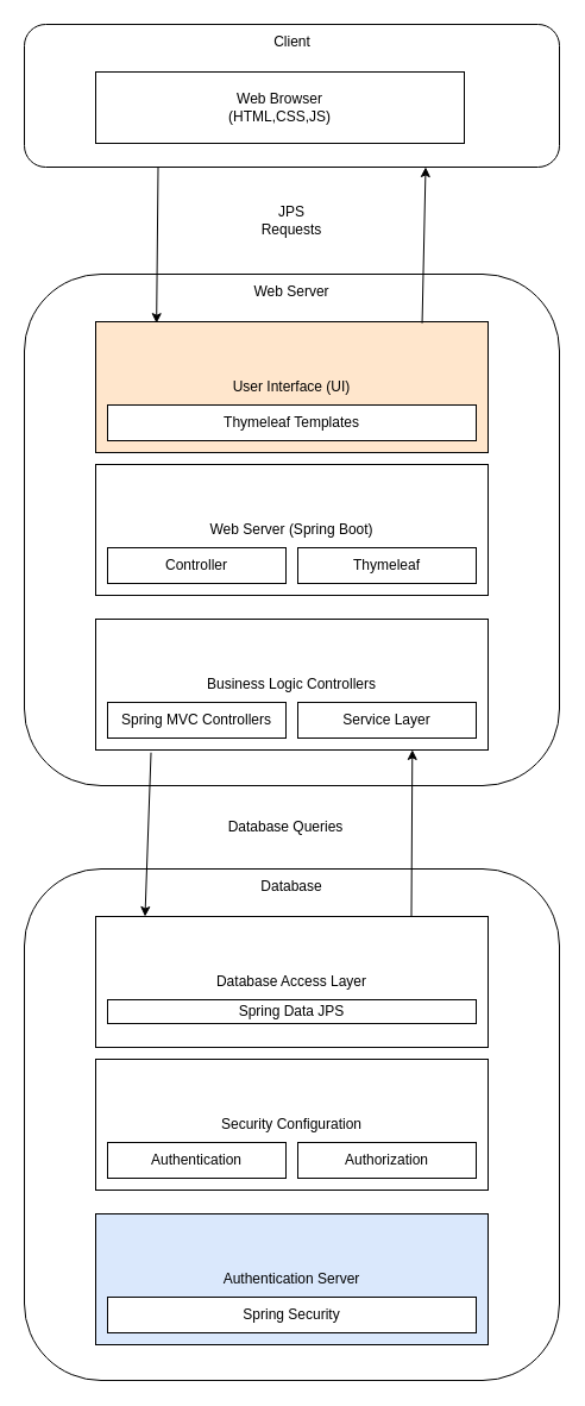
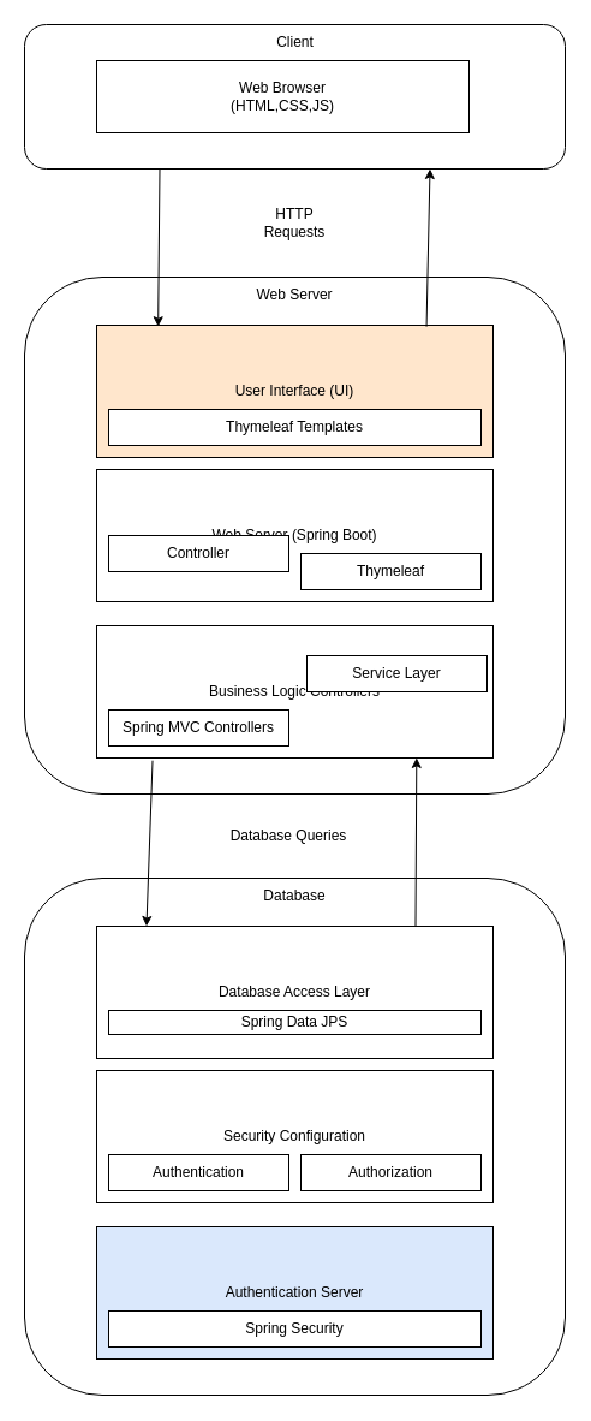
  <mxCell id="0" />
  <mxCell id="1" parent="0" />
  <mxCell id="2" value="" style="rounded=1;whiteSpace=wrap;html=1;" vertex="1" parent="1"><mxGeometry x="20" y="20" width="450" height="120" as="geometry" /></mxCell>
- <mxCell id="3" value="Web Browser&lt;br&gt;(HTML,CSS,JS)" style="rounded=0;whiteSpace=wrap;html=1;" vertex="1" parent="1"><mxGeometry x="80" y="60" width="310" height="60" as="geometry" /></mxCell>
+ <mxCell id="3" value="Web Browser&lt;br&gt;(HTML,CSS,JS)" style="rounded=0;whiteSpace=wrap;html=1;" vertex="1" parent="1"><mxGeometry x="80" y="50" width="310" height="60" as="geometry" /></mxCell>
  <mxCell id="4" value="Client" style="text;html=1;strokeColor=none;fillColor=none;align=center;verticalAlign=middle;whiteSpace=wrap;rounded=0;" vertex="1" parent="1"><mxGeometry x="202.5" y="20" width="85" height="30" as="geometry" /></mxCell>
  <mxCell id="5" value="" style="rounded=1;whiteSpace=wrap;html=1;" vertex="1" parent="1"><mxGeometry x="20" y="230" width="450" height="430" as="geometry" /></mxCell>
  <mxCell id="6" value="User Interface (UI)" style="rounded=0;whiteSpace=wrap;html=1;fillColor=#ffe6cc;" vertex="1" parent="1"><mxGeometry x="80" y="270" width="330" height="110" as="geometry" /></mxCell>
  <mxCell id="7" value="Web Server" style="text;html=1;strokeColor=none;fillColor=none;align=center;verticalAlign=middle;whiteSpace=wrap;rounded=0;" vertex="1" parent="1"><mxGeometry x="185" y="230" width="120" height="30" as="geometry" /></mxCell>
  <mxCell id="8" value="Thymeleaf Templates" style="rounded=0;whiteSpace=wrap;html=1;" vertex="1" parent="1"><mxGeometry x="90" y="340" width="310" height="30" as="geometry" /></mxCell>
  <mxCell id="9" value="Web Server (Spring Boot)" style="rounded=0;whiteSpace=wrap;html=1;" vertex="1" parent="1"><mxGeometry x="80" y="390" width="330" height="110" as="geometry" /></mxCell>
- <mxCell id="10" value="Controller" style="rounded=0;whiteSpace=wrap;html=1;" vertex="1" parent="1"><mxGeometry x="90" y="460" width="150" height="30" as="geometry" /></mxCell>
+ <mxCell id="10" value="Controller" style="rounded=0;whiteSpace=wrap;html=1;" vertex="1" parent="1"><mxGeometry x="90" y="445" width="150" height="30" as="geometry" /></mxCell>
  <mxCell id="11" value="Business Logic Controllers" style="rounded=0;whiteSpace=wrap;html=1;" vertex="1" parent="1"><mxGeometry x="80" y="520" width="330" height="110" as="geometry" /></mxCell>
  <mxCell id="12" value="Spring MVC Controllers" style="rounded=0;whiteSpace=wrap;html=1;" vertex="1" parent="1"><mxGeometry x="90" y="590" width="150" height="30" as="geometry" /></mxCell>
- <mxCell id="13" value="Service Layer" style="rounded=0;whiteSpace=wrap;html=1;" vertex="1" parent="1"><mxGeometry x="250" y="590" width="150" height="30" as="geometry" /></mxCell>
+ <mxCell id="13" value="Service Layer" style="rounded=0;whiteSpace=wrap;html=1;" vertex="1" parent="1"><mxGeometry x="255" y="545" width="150" height="30" as="geometry" /></mxCell>
  <mxCell id="14" value="Thymeleaf" style="rounded=0;whiteSpace=wrap;html=1;" vertex="1" parent="1"><mxGeometry x="250" y="460" width="150" height="30" as="geometry" /></mxCell>
  <mxCell id="15" value="" style="endArrow=classic;html=1;rounded=0;entryX=0.155;entryY=0.011;entryDx=0;entryDy=0;exitX=0.25;exitY=1;exitDx=0;exitDy=0;entryPerimeter=0;" edge="1" parent="1" source="2" target="6"><mxGeometry width="50" height="50" relative="1" as="geometry"><mxPoint x="150" y="180" as="sourcePoint" /><mxPoint x="280" y="140" as="targetPoint" /></mxGeometry></mxCell>
  <mxCell id="16" value="" style="endArrow=classic;html=1;rounded=0;entryX=0.75;entryY=1;entryDx=0;entryDy=0;exitX=0.832;exitY=0.011;exitDx=0;exitDy=0;exitPerimeter=0;" edge="1" parent="1" source="6" target="2"><mxGeometry width="50" height="50" relative="1" as="geometry"><mxPoint x="142" y="150" as="sourcePoint" /><mxPoint x="143" y="240" as="targetPoint" /></mxGeometry></mxCell>
- <mxCell id="17" value="JPS Requests" style="text;html=1;strokeColor=none;fillColor=none;align=center;verticalAlign=middle;whiteSpace=wrap;rounded=0;" vertex="1" parent="1"><mxGeometry x="210" y="170" width="70" height="30" as="geometry" /></mxCell>
+ <mxCell id="17" value="HTTP Requests" style="text;html=1;strokeColor=none;fillColor=none;align=center;verticalAlign=middle;whiteSpace=wrap;rounded=0;" vertex="1" parent="1"><mxGeometry x="210" y="170" width="70" height="30" as="geometry" /></mxCell>
  <mxCell id="18" value="Database Queries" style="text;html=1;strokeColor=none;fillColor=none;align=center;verticalAlign=middle;whiteSpace=wrap;rounded=0;" vertex="1" parent="1"><mxGeometry x="180" y="680" width="120" height="30" as="geometry" /></mxCell>
  <mxCell id="19" value="" style="rounded=1;whiteSpace=wrap;html=1;" vertex="1" parent="1"><mxGeometry x="20" y="730" width="450" height="430" as="geometry" /></mxCell>
  <mxCell id="20" value="Database Access Layer" style="rounded=0;whiteSpace=wrap;html=1;" vertex="1" parent="1"><mxGeometry x="80" y="770" width="330" height="110" as="geometry" /></mxCell>
  <mxCell id="21" value="Database" style="text;html=1;strokeColor=none;fillColor=none;align=center;verticalAlign=middle;whiteSpace=wrap;rounded=0;" vertex="1" parent="1"><mxGeometry x="185" y="730" width="120" height="30" as="geometry" /></mxCell>
  <mxCell id="22" value="Spring Data JPS" style="rounded=0;whiteSpace=wrap;html=1;" vertex="1" parent="1"><mxGeometry x="90" y="840" width="310" height="20" as="geometry" /></mxCell>
  <mxCell id="23" value="Security Configuration" style="rounded=0;whiteSpace=wrap;html=1;" vertex="1" parent="1"><mxGeometry x="80" y="890" width="330" height="110" as="geometry" /></mxCell>
  <mxCell id="24" value="Authentication" style="rounded=0;whiteSpace=wrap;html=1;" vertex="1" parent="1"><mxGeometry x="90" y="960" width="150" height="30" as="geometry" /></mxCell>
  <mxCell id="25" value="Authentication Server" style="rounded=0;whiteSpace=wrap;html=1;fillColor=#dae8fc;" vertex="1" parent="1"><mxGeometry x="80" y="1020" width="330" height="110" as="geometry" /></mxCell>
  <mxCell id="26" value="Spring Security" style="rounded=0;whiteSpace=wrap;html=1;" vertex="1" parent="1"><mxGeometry x="90" y="1090" width="310" height="30" as="geometry" /></mxCell>
  <mxCell id="27" value="Authorization" style="rounded=0;whiteSpace=wrap;html=1;" vertex="1" parent="1"><mxGeometry x="250" y="960" width="150" height="30" as="geometry" /></mxCell>
  <mxCell id="28" value="" style="endArrow=classic;html=1;rounded=0;entryX=0.155;entryY=0.011;entryDx=0;entryDy=0;exitX=0.141;exitY=1.02;exitDx=0;exitDy=0;entryPerimeter=0;exitPerimeter=0;" edge="1" parent="1" source="11"><mxGeometry width="50" height="50" relative="1" as="geometry"><mxPoint x="123.5" y="639" as="sourcePoint" /><mxPoint x="121.5" y="770" as="targetPoint" /></mxGeometry></mxCell>
  <mxCell id="29" value="" style="endArrow=classic;html=1;rounded=0;entryX=0.807;entryY=0.999;entryDx=0;entryDy=0;exitX=0.832;exitY=0.011;exitDx=0;exitDy=0;exitPerimeter=0;entryPerimeter=0;" edge="1" parent="1" target="11"><mxGeometry width="50" height="50" relative="1" as="geometry"><mxPoint x="345.5" y="770" as="sourcePoint" /><mxPoint x="348.5" y="639" as="targetPoint" /></mxGeometry></mxCell>
